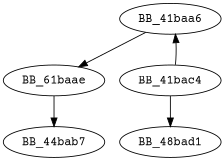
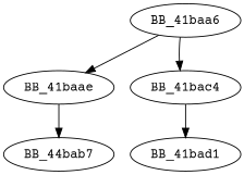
  digraph {
    fontname="Courier Prime"
    node [fontname="Courier Prime"]
    edge [fontname="Courier Prime"]
    n1 [label=BB_41baa6]
-   BB_41baae [label=BB_61baae]
+   BB_41baae
    BB_41bac4
    n4 [label=BB_44bab7]
-   BB_41bad1 [label=BB_48bad1]
+   BB_41bad1
    n1 -> BB_41baae
-   BB_41bac4 -> n1
+   n1 -> BB_41bac4
    BB_41baae -> n4
    BB_41bac4 -> BB_41bad1
  }
